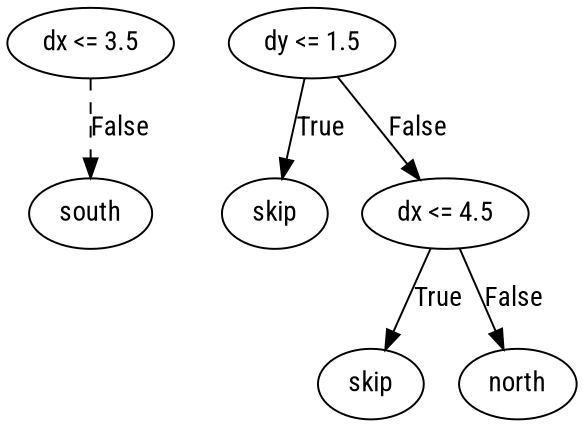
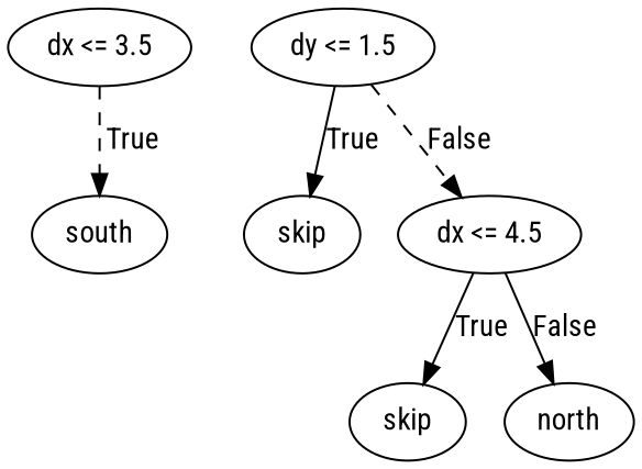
  digraph {
    fontname="Roboto Condensed"
    node [fontname="Roboto Condensed"]
    edge [fontname="Roboto Condensed"]
    n1 [label="dx <= 3.5"]
    n2 [label=south]
    n3 [label="dy <= 1.5"]
    n4 [label=skip]
    n5 [label="dx <= 4.5"]
    n6 [label=skip]
    n7 [label=north]
-   n1 -> n2 [label=False style=dashed]
+   n1 -> n2 [label=True style=dashed]
    n3 -> n4 [label=True]
-   n3 -> n5 [label=False style=solid]
+   n3 -> n5 [label=False style=dashed]
    n5 -> n6 [label=True]
    n5 -> n7 [label=False style=solid]
  }
